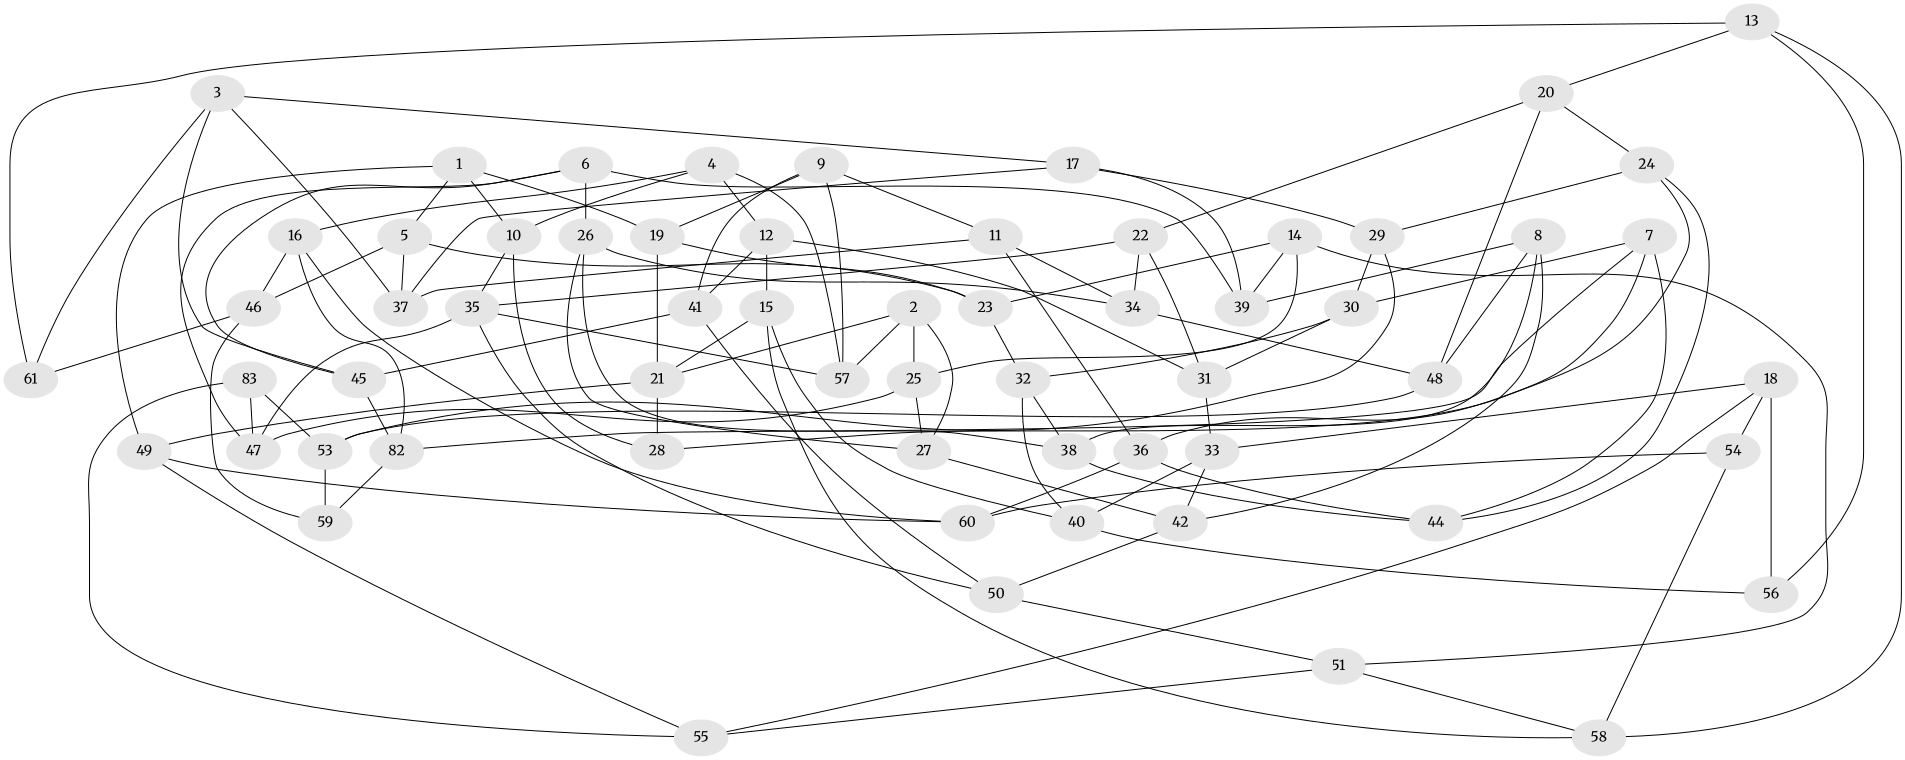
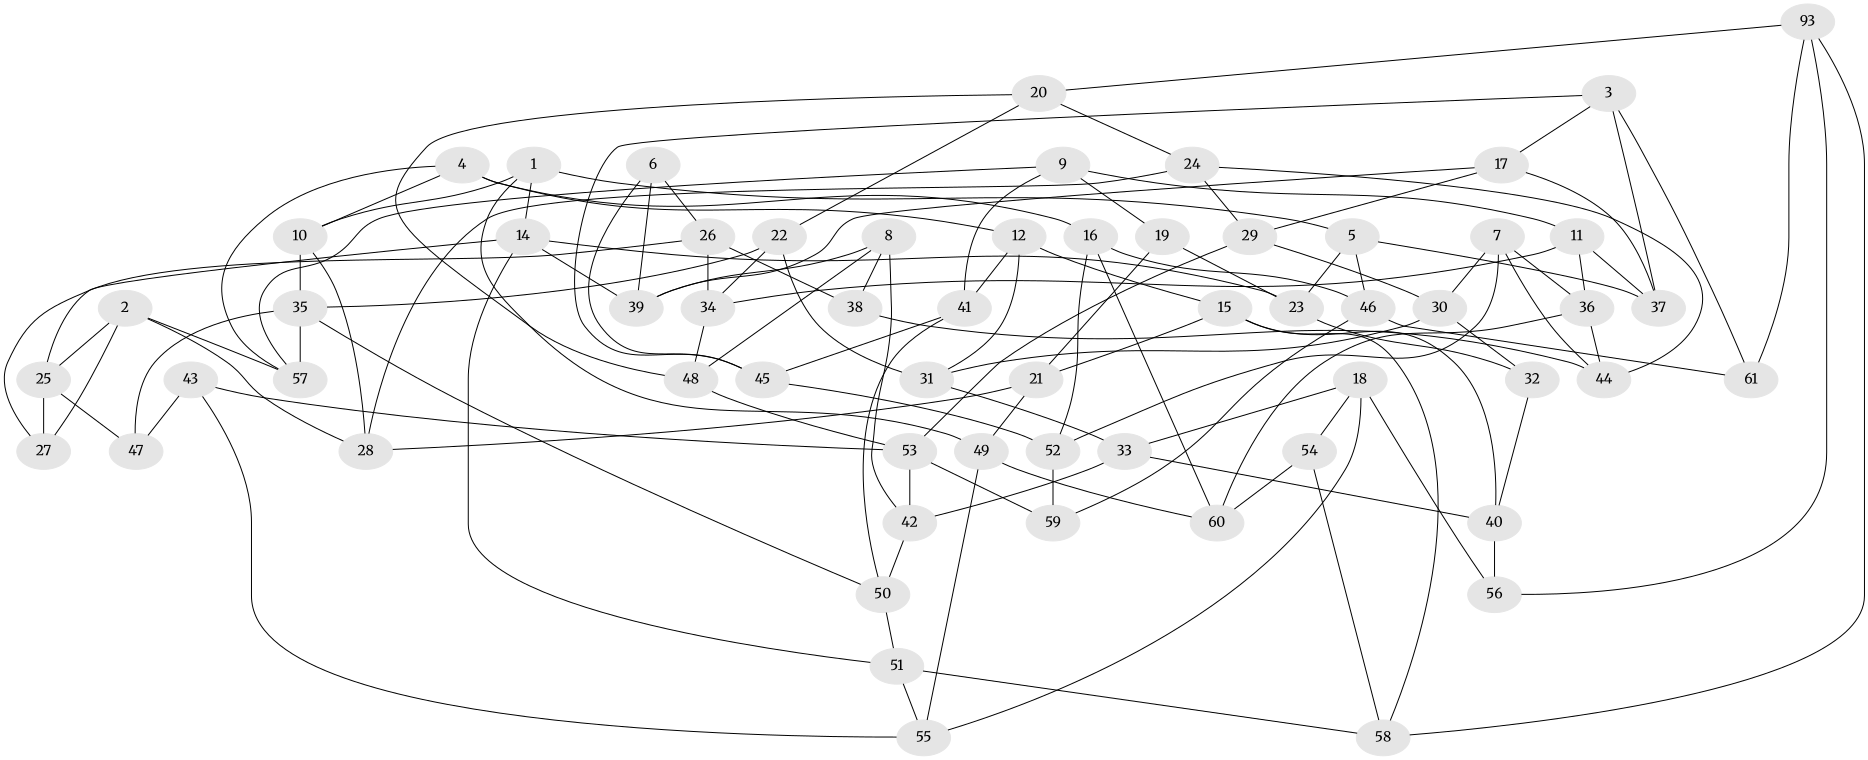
  graph {
    fontname=Merriweather
    node [color=gray90 fontname=Merriweather style=filled]
    edge [fontname=Merriweather]
    1
    5
    10
    19
    49
    37
    23
    46
    28
    35
    21
    60
    55
    2
    25
    27
    57
    47
    42
    3
    17
    45
    61
    39
    29
-   52 [label=82]
+   52
    4
    12
    16
    41
    15
    31
    32
    59
    6
    26
    38
    34
    7
    30
    36
    44
    8
    48
    50
    53
    9
    11
    58
    40
    33
-   13
+   13 [label=93]
    20
    56
    22
    24
    14
    51
    18
    54
-   43 [label=83]
+   43
    1 -- 5
    1 -- 10
-   1 -- 19
+   1 -- 14
    1 -- 49
    5 -- 37
    5 -- 23
    5 -- 46
    10 -- 28
    10 -- 35
    19 -- 23
    19 -- 21
    49 -- 60
    49 -- 55
    23 -- 32
    46 -- 61
    46 -- 59
    35 -- 57
    35 -- 47
    35 -- 50
    21 -- 49
    21 -- 28
-   2 -- 21
+   2 -- 28
    2 -- 25
    2 -- 27
    2 -- 57
    25 -- 27
    25 -- 47
-   27 -- 42
+   53 -- 42
    42 -- 50
    3 -- 37
    3 -- 17
    3 -- 45
    3 -- 61
    17 -- 37
    17 -- 39
    17 -- 29
    45 -- 52
    29 -- 30
    29 -- 53
    52 -- 59
    4 -- 10
    4 -- 57
    4 -- 12
    4 -- 16
    12 -- 41
    12 -- 15
    12 -- 31
    16 -- 46
    16 -- 60
    16 -- 52
    41 -- 45
    41 -- 50
    15 -- 21
    15 -- 58
    15 -- 40
    31 -- 33
-   32 -- 38
    32 -- 40
-   6 -- 47
    6 -- 45
    6 -- 39
    6 -- 26
    26 -- 27
    26 -- 38
    26 -- 34
    38 -- 44
    34 -- 48
    7 -- 52
    7 -- 30
    7 -- 36
    7 -- 44
    30 -- 31
    30 -- 32
    36 -- 60
    36 -- 44
    8 -- 42
    8 -- 39
    8 -- 38
    8 -- 48
    48 -- 53
    50 -- 51
    53 -- 59
    9 -- 19
    9 -- 57
    9 -- 41
    9 -- 11
    11 -- 37
    11 -- 34
    11 -- 36
    40 -- 56
    33 -- 42
    33 -- 40
    13 -- 61
    13 -- 58
    13 -- 20
    13 -- 56
    20 -- 48
    20 -- 22
    20 -- 24
    22 -- 35
    22 -- 31
    22 -- 34
    24 -- 28
    24 -- 29
    24 -- 44
    14 -- 23
    14 -- 25
    14 -- 39
    14 -- 51
    51 -- 55
    51 -- 58
    18 -- 55
    18 -- 33
    18 -- 56
    18 -- 54
    54 -- 60
    54 -- 58
    43 -- 55
    43 -- 47
    43 -- 53
  }
